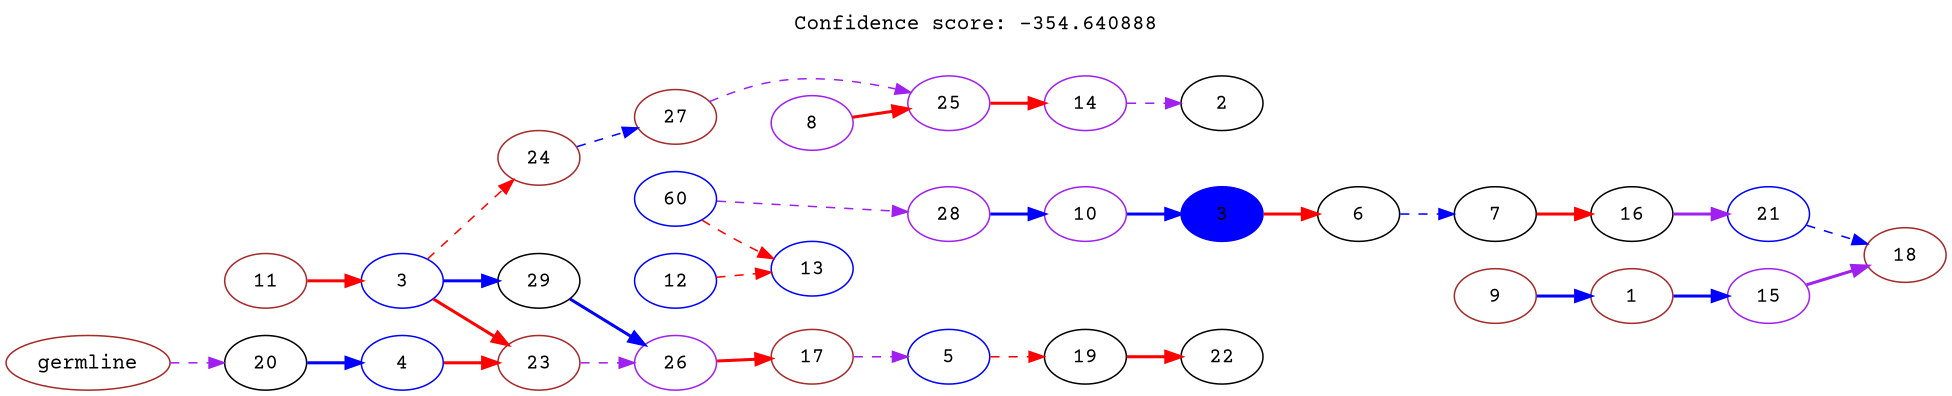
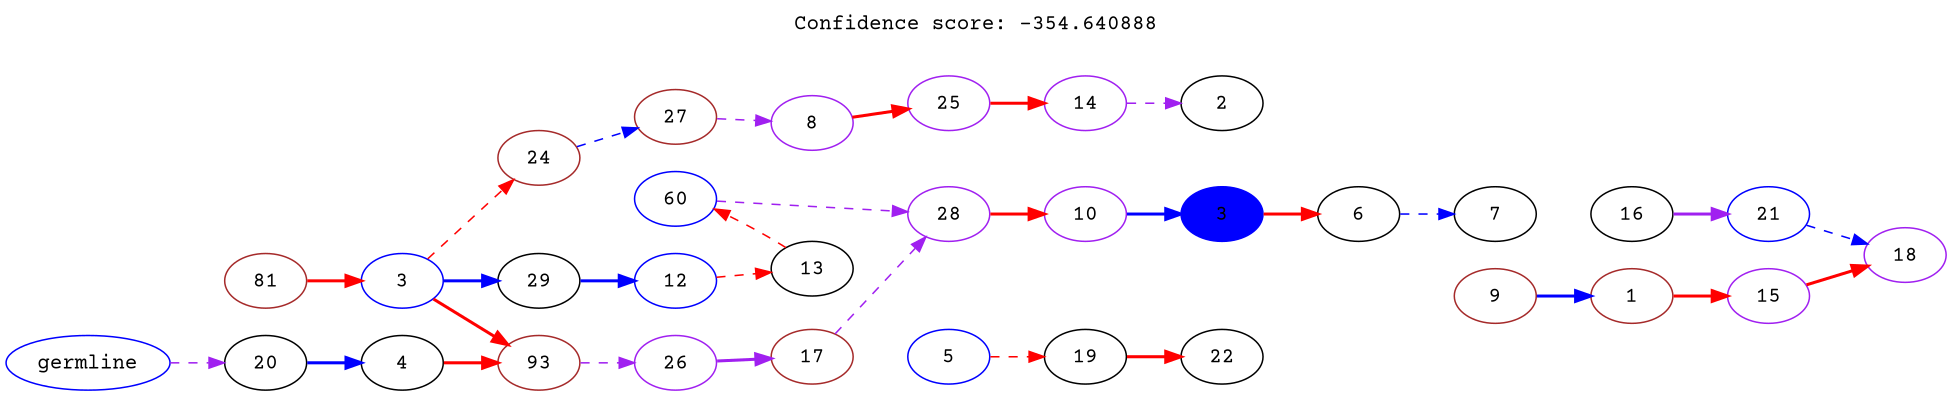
  digraph {
    fontname="Courier Prime"
    label="Confidence score: -354.640888"
    labelloc=t
    rankdir=LR
    node [color=black fontname="Courier Prime"]
    edge [color=red fontname="Courier Prime" style=bold]
    n1 [color=purple label=15]
-   n2 [color=brown label=18]
+   n2 [color=purple label=18]
    n3 [color=brown label=1]
    n4 [color=brown label=9]
    n5 [color=blue label=21]
    n6 [label=16]
    n7 [label=7]
    n8 [label=6]
    n9 [color=blue label=3 style=filled]
    n10 [color=purple label=10]
    n11 [color=purple label=28]
    n12 [color=blue label=60]
-   n13 [color=blue label=13]
+   n13 [label=13]
    n14 [color=blue label=12]
    n15 [label=29]
    n16 [color=purple label=14]
    n17 [label=2]
    n18 [color=purple label=25]
    n19 [color=purple label=8]
    n20 [color=brown label=27]
    n21 [color=brown label=24]
    n22 [label=19]
    n23 [label=22]
    n24 [color=blue label=5]
    n25 [color=brown label=17]
    n26 [color=purple label=26]
-   n27 [color=brown label=23]
+   n27 [color=brown label=93]
    n28 [color=blue label=3]
-   n29 [color=brown label=11]
-   n30 [color=blue label=4]
+   n29 [color=brown label=81]
+   n30 [label=4]
    n31 [label=20]
-   n32 [color=brown label=germline]
-   n1 -> n2 [color=purple]
-   n3 -> n1 [color=blue]
+   n32 [color=blue label=germline]
+   n1 -> n2
+   n3 -> n1
    n4 -> n3 [color=blue]
    n5 -> n2 [color=blue style=dashed]
    n6 -> n5 [color=purple]
-   n7 -> n6
    n8 -> n7 [color=blue style=dashed]
    n9 -> n8
    n10 -> n9 [color=blue]
-   n11 -> n10 [color=blue]
+   n11 -> n10
    n12 -> n11 [color=purple style=dashed]
-   n12 -> n13 [style=dashed]
+   n13 -> n12 [style=dashed]
    n14 -> n13 [style=dashed]
-   n15 -> n26 [color=blue]
+   n15 -> n14 [color=blue]
    n16 -> n17 [color=purple style=dashed]
    n18 -> n16
    n19 -> n18
-   n20 -> n18 [color=purple style=dashed]
+   n20 -> n19 [color=purple style=dashed]
    n21 -> n20 [color=blue style=dashed]
    n22 -> n23
    n24 -> n22 [style=dashed]
-   n25 -> n24 [color=purple style=dashed]
-   n26 -> n25
+   n25 -> n11 [color=purple style=dashed]
+   n26 -> n25 [color=purple]
    n27 -> n26 [color=purple style=dashed]
    n28 -> n15 [color=blue]
    n28 -> n21 [style=dashed]
    n28 -> n27
    n29 -> n28
    n30 -> n27
    n31 -> n30 [color=blue]
    n32 -> n31 [color=purple style=dashed]
  }
